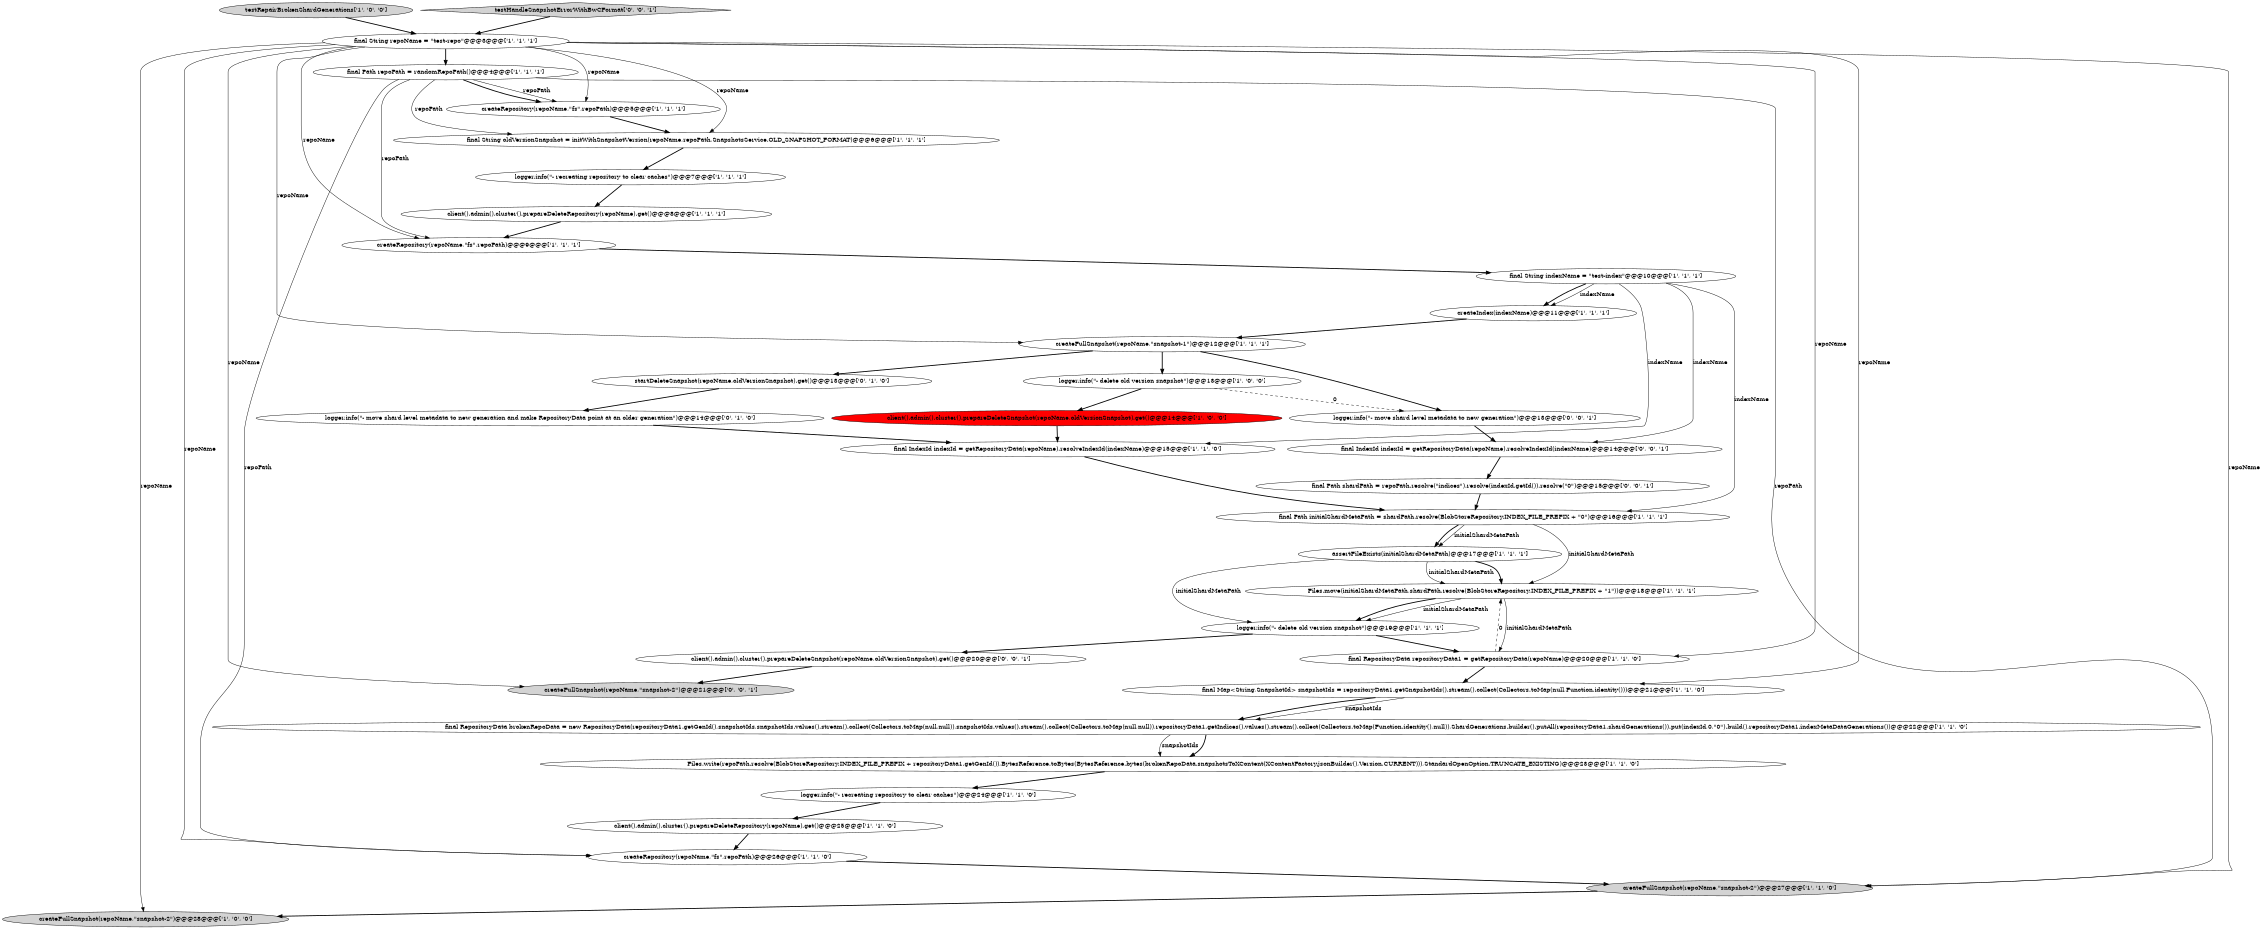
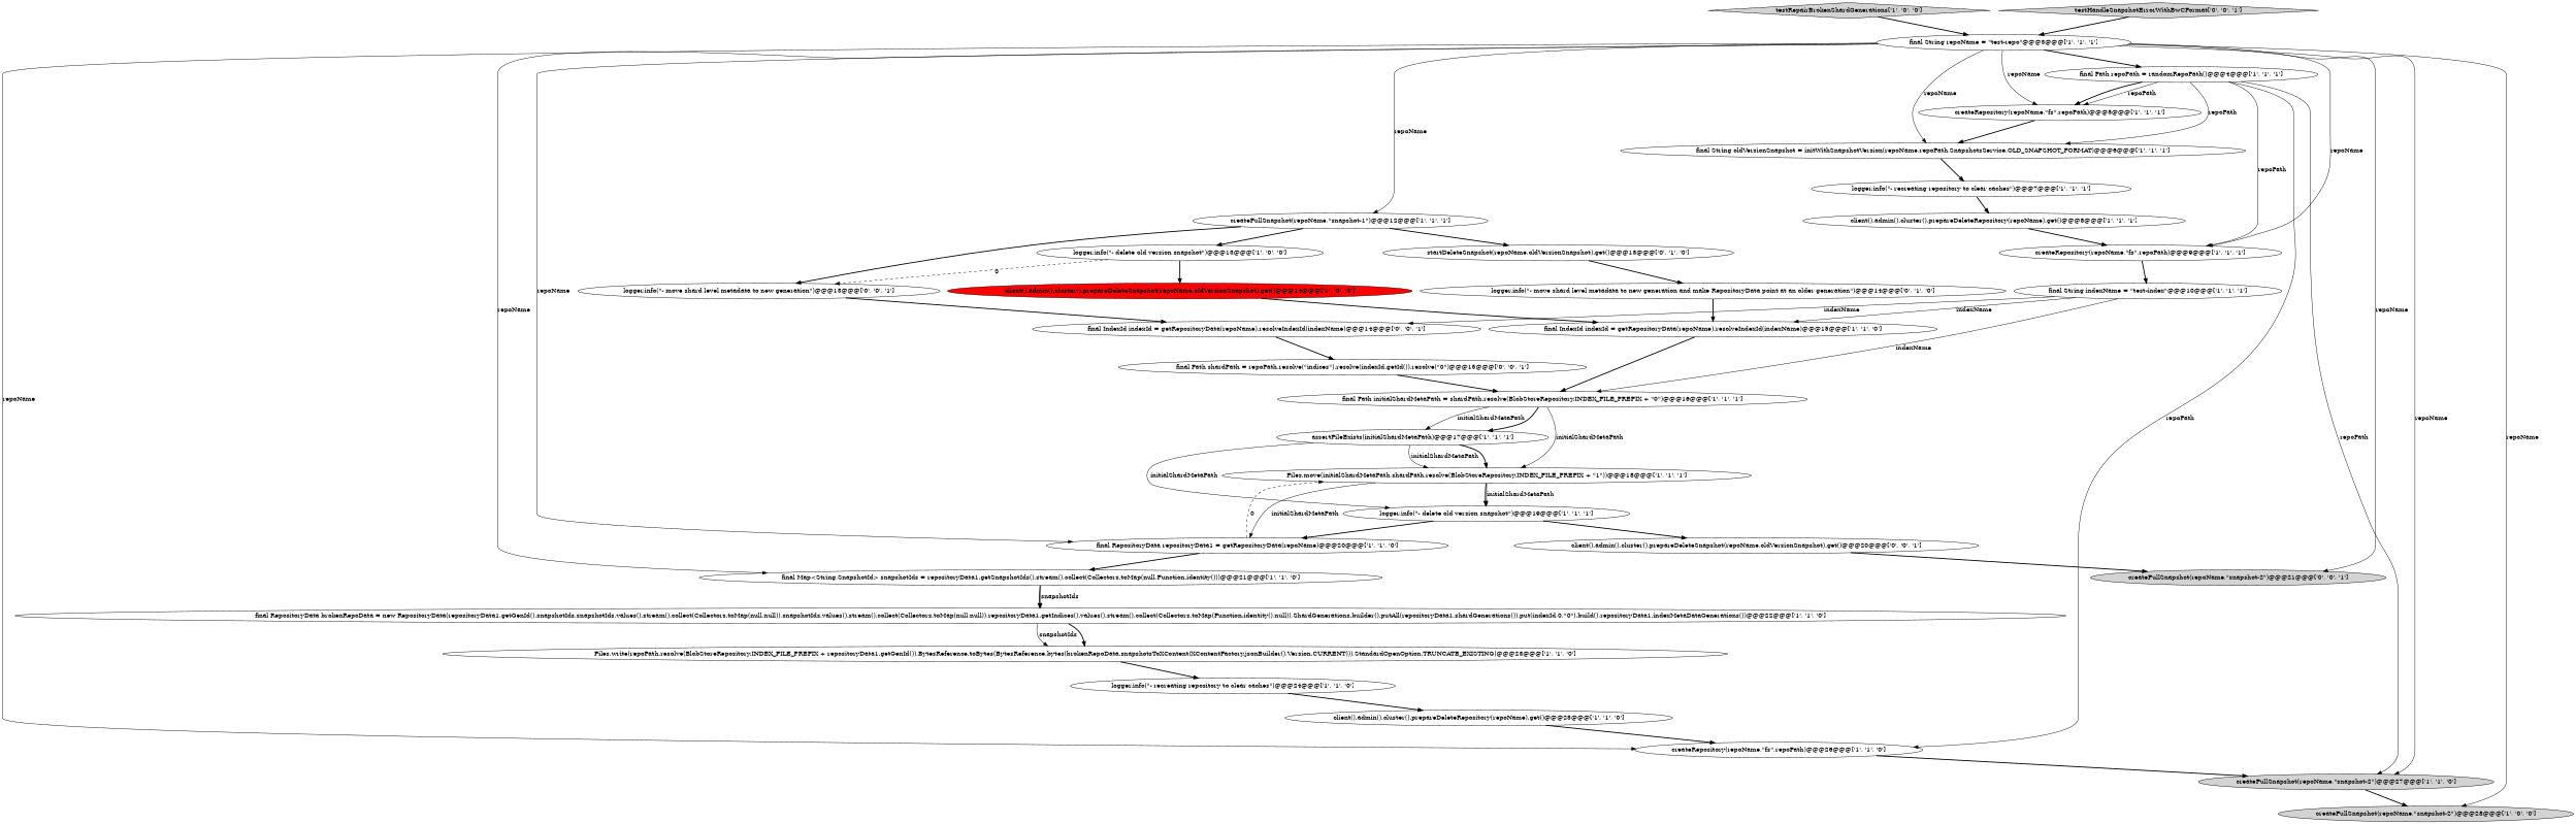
  digraph {
    node [fillcolor=white shape=ellipse style=filled]
    edge [style=bold]
    n1 [label="createRepository(repoName,\"fs\",repoPath)@@@9@@@['1', '1', '1']"]
    n2 [label="final String indexName = \"test-index\"@@@10@@@['1', '1', '1']"]
    n3 [label="final IndexId indexId = getRepositoryData(repoName).resolveIndexId(indexName)@@@15@@@['1', '1', '0']"]
    n4 [label="final Path initialShardMetaPath = shardPath.resolve(BlobStoreRepository.INDEX_FILE_PREFIX + \"0\")@@@16@@@['1', '1', '1']"]
    n5 [label="final IndexId indexId = getRepositoryData(repoName).resolveIndexId(indexName)@@@14@@@['0', '0', '1']"]
-   n6 [label="createIndex(indexName)@@@11@@@['1', '1', '1']"]
    n7 [label="logger.info(\"- delete old version snapshot\")@@@19@@@['1', '1', '1']"]
    n8 [label="client().admin().cluster().prepareDeleteSnapshot(repoName,oldVersionSnapshot).get()@@@20@@@['0', '0', '1']"]
    n9 [label="final RepositoryData repositoryData1 = getRepositoryData(repoName)@@@20@@@['1', '1', '0']"]
    n10 [fillcolor=lightgray label="createFullSnapshot(repoName,\"snapshot-2\")@@@21@@@['0', '0', '1']"]
    n11 [label="final Map<String,SnapshotId> snapshotIds = repositoryData1.getSnapshotIds().stream().collect(Collectors.toMap(null,Function.identity()))@@@21@@@['1', '1', '0']"]
    n12 [label="Files.move(initialShardMetaPath,shardPath.resolve(BlobStoreRepository.INDEX_FILE_PREFIX + \"1\"))@@@18@@@['1', '1', '1']"]
    n13 [label="client().admin().cluster().prepareDeleteRepository(repoName).get()@@@25@@@['1', '1', '0']"]
    n14 [label="createRepository(repoName,\"fs\",repoPath)@@@26@@@['1', '1', '0']"]
    n15 [fillcolor=lightgray label="createFullSnapshot(repoName,\"snapshot-2\")@@@27@@@['1', '1', '0']"]
    n16 [fillcolor=lightgray label="createFullSnapshot(repoName,\"snapshot-2\")@@@28@@@['1', '0', '0']"]
    n17 [label="logger.info(\"- delete old version snapshot\")@@@13@@@['1', '0', '0']"]
    n18 [fillcolor=red label="client().admin().cluster().prepareDeleteSnapshot(repoName,oldVersionSnapshot).get()@@@14@@@['1', '0', '0']"]
    n19 [label="logger.info(\"- move shard level metadata to new generation\")@@@13@@@['0', '0', '1']"]
    n20 [label="final RepositoryData brokenRepoData = new RepositoryData(repositoryData1.getGenId(),snapshotIds,snapshotIds.values().stream().collect(Collectors.toMap(null,null)),snapshotIds.values().stream().collect(Collectors.toMap(null,null)),repositoryData1.getIndices().values().stream().collect(Collectors.toMap(Function.identity(),null)),ShardGenerations.builder().putAll(repositoryData1.shardGenerations()).put(indexId,0,\"0\").build(),repositoryData1.indexMetaDataGenerations())@@@22@@@['1', '1', '0']"]
    n21 [label="Files.write(repoPath.resolve(BlobStoreRepository.INDEX_FILE_PREFIX + repositoryData1.getGenId()),BytesReference.toBytes(BytesReference.bytes(brokenRepoData.snapshotsToXContent(XContentFactory.jsonBuilder(),Version.CURRENT))),StandardOpenOption.TRUNCATE_EXISTING)@@@23@@@['1', '1', '0']"]
    n22 [label="logger.info(\"- recreating repository to clear caches\")@@@24@@@['1', '1', '0']"]
-   n23 [fillcolor=lightgray label="testRepairBrokenShardGenerations['1', '0', '0']"]
+   n23 [fillcolor=lightgray label="testRepairBrokenShardGenerations['1', '0', '0']" shape=diamond]
    n24 [label="final String repoName = \"test-repo\"@@@3@@@['1', '1', '1']"]
    n25 [label="createRepository(repoName,\"fs\",repoPath)@@@5@@@['1', '1', '1']"]
    n26 [label="final String oldVersionSnapshot = initWithSnapshotVersion(repoName,repoPath,SnapshotsService.OLD_SNAPSHOT_FORMAT)@@@6@@@['1', '1', '1']"]
    n27 [label="final Path repoPath = randomRepoPath()@@@4@@@['1', '1', '1']"]
    n28 [label="createFullSnapshot(repoName,\"snapshot-1\")@@@12@@@['1', '1', '1']"]
    n29 [label="logger.info(\"- recreating repository to clear caches\")@@@7@@@['1', '1', '1']"]
    n30 [label="startDeleteSnapshot(repoName,oldVersionSnapshot).get()@@@13@@@['0', '1', '0']"]
    n31 [label="assertFileExists(initialShardMetaPath)@@@17@@@['1', '1', '1']"]
    n32 [fillcolor=lightgray label="testHandleSnapshotErrorWithBwCFormat['0', '0', '1']" shape=diamond]
    n33 [label="client().admin().cluster().prepareDeleteRepository(repoName).get()@@@8@@@['1', '1', '1']"]
    n34 [label="logger.info(\"- move shard level metadata to new generation and make RepositoryData point at an older generation\")@@@14@@@['0', '1', '0']"]
    n35 [label="final Path shardPath = repoPath.resolve(\"indices\").resolve(indexId.getId()).resolve(\"0\")@@@15@@@['0', '0', '1']"]
    n1 -> n2
    n2 -> n3 [label=indexName style=solid]
    n2 -> n4 [label=indexName style=solid]
    n2 -> n5 [label=indexName style=solid]
-   n2 -> n6
-   n2 -> n6 [label=indexName style=solid]
    n3 -> n4
    n4 -> n12 [label=initialShardMetaPath style=solid]
    n4 -> n31 [label=initialShardMetaPath style=solid]
    n4 -> n31
    n5 -> n35
-   n6 -> n28
    n7 -> n8
    n7 -> n9
    n8 -> n10
    n9 -> n11
    n9 -> n12 [label=0 style=dashed]
    n11 -> n20 [label=snapshotIds style=solid]
    n11 -> n20
    n12 -> n7
    n12 -> n7 [label=initialShardMetaPath style=solid]
    n12 -> n9 [label=initialShardMetaPath style=solid]
    n13 -> n14
    n14 -> n15
    n15 -> n16
    n17 -> n18
    n17 -> n19 [label=0 style=dashed]
    n18 -> n3
    n19 -> n5
    n20 -> n21
    n20 -> n21 [label=snapshotIds style=solid]
    n21 -> n22
    n22 -> n13
    n23 -> n24
    n24 -> n1 [label=repoName style=solid]
    n24 -> n9 [label=repoName style=solid]
    n24 -> n10 [label=repoName style=solid]
    n24 -> n11 [label=repoName style=solid]
    n24 -> n14 [label=repoName style=solid]
    n24 -> n15 [label=repoName style=solid]
    n24 -> n16 [label=repoName style=solid]
    n24 -> n25 [label=repoName style=solid]
    n24 -> n26 [label=repoName style=solid]
    n24 -> n27
    n24 -> n28 [label=repoName style=solid]
    n25 -> n26
    n26 -> n29
    n27 -> n1 [label=repoPath style=solid]
    n27 -> n14 [label=repoPath style=solid]
    n27 -> n15 [label=repoPath style=solid]
    n27 -> n25 [label=repoPath style=solid]
    n27 -> n25
    n27 -> n26 [label=repoPath style=solid]
    n28 -> n17
    n28 -> n19
    n28 -> n30
    n29 -> n33
    n30 -> n34
    n31 -> n7 [label=initialShardMetaPath style=solid]
    n31 -> n12
    n31 -> n12 [label=initialShardMetaPath style=solid]
    n32 -> n24
    n33 -> n1
    n34 -> n3
    n35 -> n4
  }
